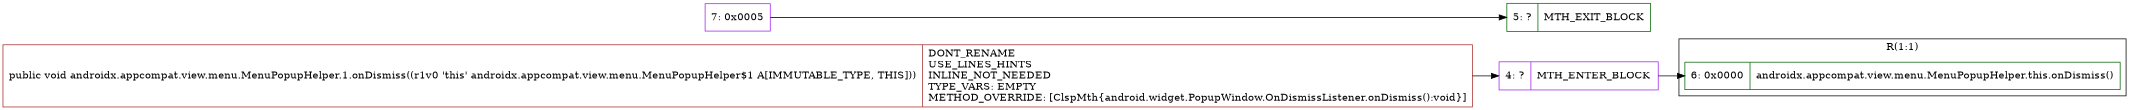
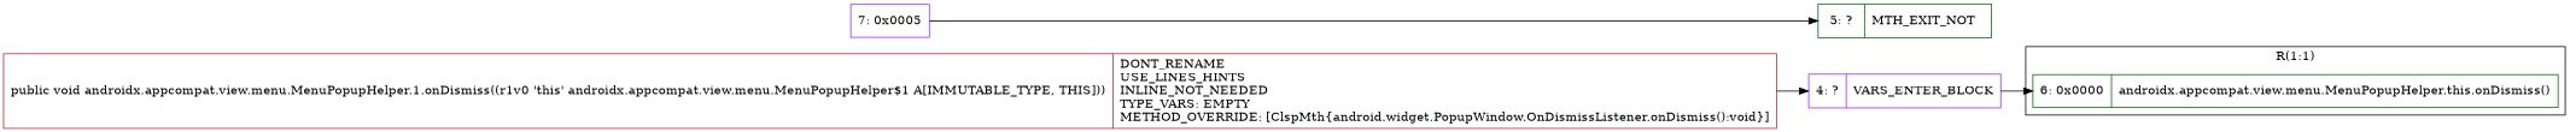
  digraph {
    rankdir=LR
    node [color=darkgreen shape=record]
    n1 [label="{6\:\ 0x0000|androidx.appcompat.view.menu.MenuPopupHelper.this.onDismiss()\l}"]
    n2 [color=purple label="{7\:\ 0x0005}"]
-   n3 [label="{5\:\ ?|MTH_EXIT_BLOCK\l}"]
-   n4 [color=purple label="{4\:\ ?|MTH_ENTER_BLOCK\l}"]
+   n3 [label="{5\:\ ?|MTH_EXIT_NOT\l}"]
+   n4 [color=purple label="{4\:\ ?|VARS_ENTER_BLOCK\l}"]
    n5 [color=brown label="{public void androidx.appcompat.view.menu.MenuPopupHelper.1.onDismiss((r1v0 'this' androidx.appcompat.view.menu.MenuPopupHelper$1 A[IMMUTABLE_TYPE, THIS]))  | DONT_RENAME\lUSE_LINES_HINTS\lINLINE_NOT_NEEDED\lTYPE_VARS: EMPTY\lMETHOD_OVERRIDE: [ClspMth\{android.widget.PopupWindow.OnDismissListener.onDismiss():void\}]\l}"]
    subgraph cluster_1 {
      label="R(1:1)"
      n1
    }
    n2 -> n3
    n4 -> n1
    n5 -> n4
  }
